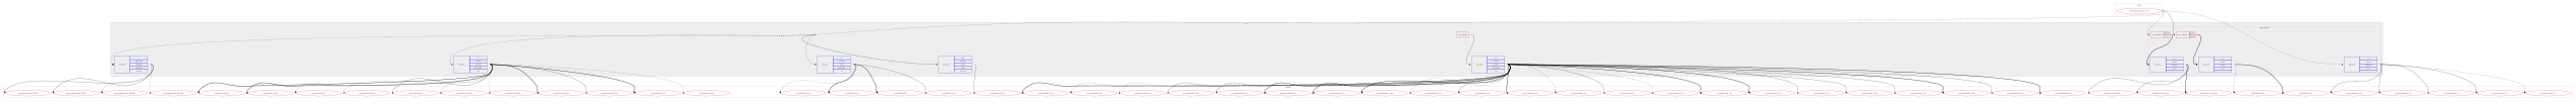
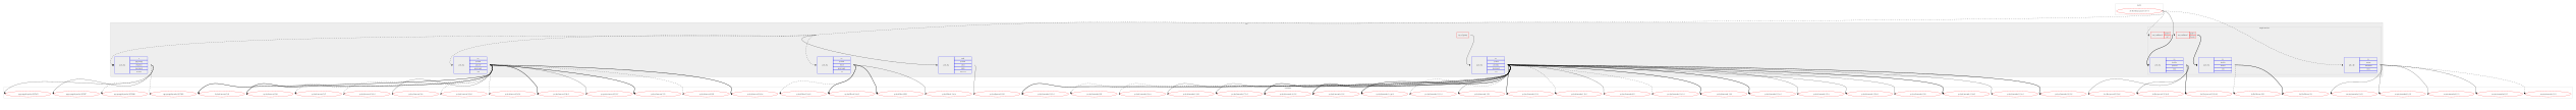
  digraph {
    compound=true
    concentrate=true
    fontname="EB Garamond"
    fontsize=10
    newrank=true
    rankdir=TB
    ranksep=1.5
    node [color=red fontname="EB Garamond" fontsize=10]
    edge [arrowhead=tee fontname="EB Garamond" headport=w style=solid tailport=e weight=100]
    n1 [label="dev-libs/libmemcached-1.0.17-r3" width=4]
    n2 [color=blue label=<<TABLE BORDER="0" CELLBORDER="1" CELLSPACING="0" CELLPADDING="4" WIDTH="220"><TR><TD ROWSPAN="6" CELLPADDING="30">pack_dep</TD></TR><TR><TD WIDTH="110">no</TD></TR><TR><TD>sys-devel</TD></TR><TR><TD>automake</TD></TR><TR><TD>greaterequal</TD></TR><TR><TD>1.15</TD></TR></TABLE>> shape=none]
    n3 [label=<<TABLE BORDER="0" CELLBORDER="1" CELLSPACING="0" CELLPADDING="4"><TR><TD CELLPADDING="10">any_of_group</TD></TR></TABLE>> shape=none]
    n4 [color=blue label=<<TABLE BORDER="0" CELLBORDER="1" CELLSPACING="0" CELLPADDING="4" WIDTH="220"><TR><TD ROWSPAN="6" CELLPADDING="30">pack_dep</TD></TR><TR><TD WIDTH="110">no</TD></TR><TR><TD>app-portage</TD></TR><TR><TD>elt-patches</TD></TR><TR><TD>greaterequal</TD></TR><TR><TD>20170422</TD></TR></TABLE>> shape=none]
    n5 [color=blue label=<<TABLE BORDER="0" CELLBORDER="1" CELLSPACING="0" CELLPADDING="4" WIDTH="220"><TR><TD ROWSPAN="6" CELLPADDING="30">pack_dep</TD></TR><TR><TD WIDTH="110">no</TD></TR><TR><TD>sys-devel</TD></TR><TR><TD>autoconf</TD></TR><TR><TD>greaterequal</TD></TR><TR><TD>2.69</TD></TR></TABLE>> shape=none]
    n6 [color=blue label=<<TABLE BORDER="0" CELLBORDER="1" CELLSPACING="0" CELLPADDING="4" WIDTH="220"><TR><TD ROWSPAN="6" CELLPADDING="30">pack_dep</TD></TR><TR><TD WIDTH="110">no</TD></TR><TR><TD>sys-devel</TD></TR><TR><TD>libtool</TD></TR><TR><TD>greaterequal</TD></TR><TR><TD>2.4</TD></TR></TABLE>> shape=none]
    n7 [color=blue label=<<TABLE BORDER="0" CELLBORDER="1" CELLSPACING="0" CELLPADDING="4" WIDTH="220"><TR><TD ROWSPAN="6" CELLPADDING="30">pack_dep</TD></TR><TR><TD WIDTH="110">weak</TD></TR><TR><TD>sys-devel</TD></TR><TR><TD>gettext</TD></TR><TR><TD>smaller</TD></TR><TR><TD>0.18.1.1-r3</TD></TR></TABLE>> shape=none]
    n8 [color=blue label=<<TABLE BORDER="0" CELLBORDER="1" CELLSPACING="0" CELLPADDING="4" WIDTH="220"><TR><TD ROWSPAN="6" CELLPADDING="30">pack_dep</TD></TR><TR><TD WIDTH="110">no</TD></TR><TR><TD>dev-libs</TD></TR><TR><TD>libevent</TD></TR><TR><TD>none</TD></TR><TR><TD></TD></TR></TABLE>> shape=none]
    n9 [label=<<TABLE BORDER="0" CELLBORDER="1" CELLSPACING="0" CELLPADDING="4"><TR><TD ROWSPAN="3" CELLPADDING="10">use_conditional</TD></TR><TR><TD>positive</TD></TR><TR><TD>libevent</TD></TR></TABLE>> shape=none]
    n10 [color=blue label=<<TABLE BORDER="0" CELLBORDER="1" CELLSPACING="0" CELLPADDING="4" WIDTH="220"><TR><TD ROWSPAN="6" CELLPADDING="30">pack_dep</TD></TR><TR><TD WIDTH="110">no</TD></TR><TR><TD>dev-libs</TD></TR><TR><TD>cyrus-sasl</TD></TR><TR><TD>none</TD></TR><TR><TD></TD></TR></TABLE>> shape=none]
    n11 [label=<<TABLE BORDER="0" CELLBORDER="1" CELLSPACING="0" CELLPADDING="4"><TR><TD ROWSPAN="3" CELLPADDING="10">use_conditional</TD></TR><TR><TD>positive</TD></TR><TR><TD>sasl</TD></TR></TABLE>> shape=none]
    n12 [color=blue label=<<TABLE BORDER="0" CELLBORDER="1" CELLSPACING="0" CELLPADDING="4" WIDTH="220"><TR><TD ROWSPAN="6" CELLPADDING="30">pack_dep</TD></TR><TR><TD WIDTH="110">no</TD></TR><TR><TD>net-misc</TD></TR><TR><TD>memcached</TD></TR><TR><TD>none</TD></TR><TR><TD></TD></TR></TABLE>> shape=none]
    n13 [label="sys-devel/automake-1.10.3-r1" width=4]
    n14 [label="sys-devel/automake-1.10.3-r2" width=4]
    n15 [label="sys-devel/automake-1.11.6-r1" width=4]
    n16 [label="sys-devel/automake-1.11.6-r2" width=4]
    n17 [label="sys-devel/automake-1.12.6" width=4]
    n18 [label="sys-devel/automake-1.12.6-r1" width=4]
    n19 [label="sys-devel/automake-1.13.4" width=4]
    n20 [label="sys-devel/automake-1.13.4-r1" width=4]
    n21 [label="sys-devel/automake-1.14.1" width=4]
    n22 [label="sys-devel/automake-1.14.1-r1" width=4]
    n23 [label="sys-devel/automake-8.15" width=4]
    n24 [label="sys-devel/automake-1.15-r1" width=4]
    n25 [label="sys-devel/automake-1.15-r2" width=4]
    n26 [label="sys-devel/automake-1.15.1" width=4]
    n27 [label="sys-devel/automake-1.15.1-r1" width=4]
    n28 [label="sys-devel/automake-1.4_p6-r2" width=4]
    n29 [label="sys-devel/automake-1.5-r2" width=4]
    n30 [label="sys-devel/automake-1.6.3-r2" width=4]
    n31 [label="sys-devel/automake-1.7.9-r3" width=4]
    n32 [label="sys-devel/automake-1.8.5-r5" width=4]
    n33 [label="sys-devel/automake-1.9.6-r4" width=4]
    n34 [label="sys-devel/automake-9999" width=4]
    n35 [label="app-portage/elt-patches-20170317" width=4]
    n36 [label="app-portage/elt-patches-20170422" width=4]
    n37 [label="app-portage/elt-patches-20170815" width=4]
    n38 [label="app-portage/elt-patches-20170826.1" width=4]
    n39 [label="sys-devel/autoconf-2.13" width=4]
    n40 [label="sys-positive/autoconf-2.59-r7" width=4]
    n41 [label="sys-devel/autoconf-2.61-r2" width=4]
    n42 [label="sys-devel/autoconf-2.62-r1" width=4]
    n43 [label="sys-devel/autoconf-2.63-r1" width=4]
    n44 [label="sys-devel/autoconf-2.64" width=4]
    n45 [label="sys-devel/autoconf-2.65-r1" width=4]
    n46 [label="sys-devel/autoconf-2.67" width=4]
    n47 [label="sys-devel/autoconf-2.68" width=4]
    n48 [label="libs-devel/autoconf-2.69" width=4]
+   n49 [label="sys-devel/autoconf-2.69-r4" width=4]
    n50 [label="sys-devel/autoconf-9999" width=4]
    n51 [label="sys-devel/libtool-2.4.6-r2" width=4]
    n52 [label="sys-devel/libtool-2.4.6-r3" width=4]
    n53 [label="sys-devel/libtool-2.4.6-r4" width=4]
    n54 [label="sys-devel/libtool-9999" width=4]
    n55 [label="sys-devel/gettext-0.19.8.1" width=4]
    n56 [label="dev-libs/libevent-2.1.8" width=4]
    n57 [label="dev-libs/libevent-9999" width=4]
    n58 [label="dev-libs/cyrus-sasl-2.1.26-r10" width=4]
    n59 [label="dev-libs/cyrus-sasl-2.1.26-r11" width=4]
    n60 [label="dev-libs/cyrus-sasl-2.1.26-r9" width=4]
    n61 [label="net-misc/memcached-1.4.33" width=4]
    n62 [label="net-misc/memcached-1.4.39" width=4]
    n63 [label="net-misc/memcached-1.5.1" width=4]
    n64 [label="net-misc/memcached-1.5.2" width=4]
    n65 [label="net-misc/memcached-1.5.3" width=4]
    subgraph cluster_1 {
      color=gray
      label=<<i>ebuild</i>>
      rank=same
      n1
    }
    subgraph cluster_2 {
      color=gray
      label=<<i>dependencies</i>>
      subgraph cluster_3 {
        color=gray
        fillcolor="#eeeeee"
        label=<<i>compile</i>>
        style=filled
        subgraph sub_4 {
          color=gray
          fillcolor="#eeeeee"
          label=<<i>compile</i>>
          style=filled
          n3
          subgraph sub_5 {
            color=gray
            fillcolor="#eeeeee"
            label=<<i>compile</i>>
            style=filled
            n2
          }
        }
        subgraph sub_6 {
          color=gray
          fillcolor="#eeeeee"
          label=<<i>compile</i>>
          style=filled
          n4
        }
        subgraph sub_7 {
          color=gray
          fillcolor="#eeeeee"
          label=<<i>compile</i>>
          style=filled
          n5
        }
        subgraph sub_8 {
          color=gray
          fillcolor="#eeeeee"
          label=<<i>compile</i>>
          style=filled
          n6
        }
        subgraph sub_9 {
          color=gray
          fillcolor="#eeeeee"
          label=<<i>compile</i>>
          style=filled
          n7
        }
      }
      subgraph cluster_10 {
        color=gray
        fillcolor="#eeeeee"
        label=<<i>run</i>>
        style=filled
      }
      subgraph cluster_11 {
        color=gray
        fillcolor="#eeeeee"
        label=<<i>compile and run</i>>
        style=filled
        subgraph sub_12 {
          color=gray
          fillcolor="#eeeeee"
          label=<<i>compile and run</i>>
          style=filled
          n9
          subgraph sub_13 {
            color=gray
            fillcolor="#eeeeee"
            label=<<i>compile and run</i>>
            style=filled
            n8
          }
        }
        subgraph sub_14 {
          color=gray
          fillcolor="#eeeeee"
          label=<<i>compile and run</i>>
          style=filled
          n11
          subgraph sub_15 {
            color=gray
            fillcolor="#eeeeee"
            label=<<i>compile and run</i>>
            style=filled
            n10
          }
        }
        subgraph sub_16 {
          color=gray
          fillcolor="#eeeeee"
          label=<<i>compile and run</i>>
          style=filled
          n12
        }
      }
    }
    subgraph cluster_17 {
      color=gray
      label=<<i>candidates</i>>
      rank=same
      subgraph sub_18 {
        color=black
        label=<<i>candidates</i>>
        nodesep=1
        rank=same
        n13
        n14
        n15
        n16
        n17
        n18
        n19
        n20
        n21
        n22
        n23
        n24
        n25
        n26
        n27
        n28
        n29
        n30
        n31
        n32
        n33
        n34
      }
      subgraph sub_19 {
        color=black
        label=<<i>candidates</i>>
        nodesep=1
        rank=same
        n35
        n36
        n37
        n38
      }
      subgraph sub_20 {
        color=black
        label=<<i>candidates</i>>
        nodesep=1
        rank=same
        n39
        n40
        n41
        n42
        n43
        n44
        n45
        n46
        n47
        n48
+       n49
        n50
      }
      subgraph sub_21 {
        color=black
        label=<<i>candidates</i>>
        nodesep=1
        rank=same
        n51
        n52
        n53
        n54
      }
      subgraph sub_22 {
        color=black
        label=<<i>candidates</i>>
        nodesep=1
        rank=same
        n55
      }
      subgraph sub_23 {
        color=black
        label=<<i>candidates</i>>
        nodesep=1
        rank=same
        n56
        n57
      }
      subgraph sub_24 {
        color=black
        label=<<i>candidates</i>>
        nodesep=1
        rank=same
        n58
        n59
        n60
      }
      subgraph sub_25 {
        color=black
        label=<<i>candidates</i>>
        nodesep=1
        rank=same
        n61
        n62
        n63
        n64
        n65
      }
    }
    n1 -> n4 [style=dashed weight=20]
    n1 -> n5 [style=dashed weight=20]
    n1 -> n6 [style=dashed weight=20]
    n1 -> n7 [weight=20]
    n1 -> n9 [weight=20]
    n1 -> n11 [style=dashed weight=20]
    n1 -> n12 [style=dashed weight=20]
    n2 -> n13 [style=bold]
    n2 -> n14 [style=bold]
    n2 -> n15
    n2 -> n16 [arrowhead=diamond style=bold]
    n2 -> n17
    n2 -> n18 [arrowhead=diamond]
    n2 -> n19
    n2 -> n20 [arrowhead=diamond style=bold]
    n2 -> n21 [style=bold]
    n2 -> n22 [style=dashed]
    n2 -> n23
    n2 -> n24 [arrowhead=diamond style=dashed]
    n2 -> n25 [style=bold]
    n2 -> n26 [arrowhead=diamond]
    n2 -> n27 [style=dashed]
    n2 -> n28 [arrowhead=diamond style=bold]
    n2 -> n29 [style=bold]
    n2 -> n30 [style=bold]
    n2 -> n31 [arrowhead=diamond]
    n2 -> n32
    n2 -> n33 [style=dashed]
    n2 -> n34 [arrowhead=diamond style=dashed]
    n3 -> n2 [weight=20]
    n4 -> n35 [arrowhead=diamond]
    n4 -> n36 [arrowhead=diamond]
    n4 -> n37 [style=dashed]
    n4 -> n38 [arrowhead=diamond style=dashed]
    n5 -> n39 [arrowhead=diamond style=bold]
    n5 -> n40
    n5 -> n41 [style=bold]
    n5 -> n42 [style=dashed]
    n5 -> n43 [style=dashed]
    n5 -> n44
    n5 -> n45 [style=dashed]
    n5 -> n46 [arrowhead=diamond style=dashed]
    n5 -> n47 [style=bold]
    n5 -> n48 [arrowhead=diamond style=bold]
+   n5 -> n49 [style=bold]
    n5 -> n50 [style=dashed]
    n6 -> n51 [arrowhead=diamond style=bold]
    n6 -> n52 [arrowhead=diamond style=dashed]
    n6 -> n53
    n6 -> n54 [arrowhead=diamond style=bold]
    n7 -> n55
    n8 -> n56 [style=bold]
    n8 -> n57 [arrowhead=diamond style=dashed]
    n9 -> n8 [style=bold weight=20]
    n10 -> n58 [arrowhead=diamond style=bold]
    n10 -> n59 [arrowhead=diamond]
    n10 -> n60
    n11 -> n10 [style=bold weight=20]
    n12 -> n61 [arrowhead=diamond]
    n12 -> n62 [arrowhead=diamond]
    n12 -> n63 [arrowhead=diamond style=dashed]
    n12 -> n64 [arrowhead=diamond]
    n12 -> n65
  }
